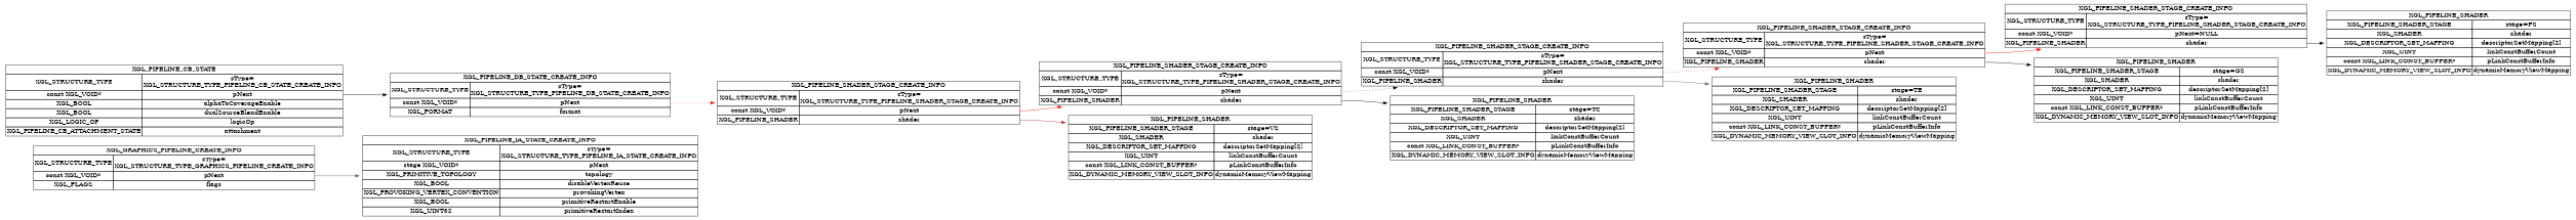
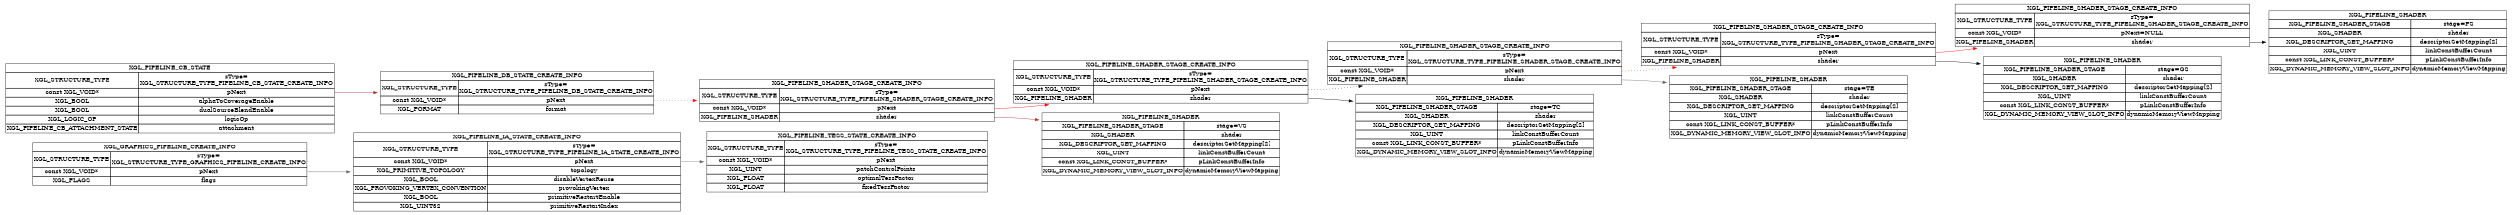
  digraph {
    rankdir=LR
    node [fontsize=16 shape=plaintext]
    edge [color=red style=solid tailport=f2]
    n1 [label=<<TABLE BORDER="0" CELLBORDER="1" CELLSPACING="0"> <TR><TD COLSPAN="2" PORT="f0">XGL_GRAPHICS_PIPELINE_CREATE_INFO</TD></TR><TR><TD>XGL_STRUCTURE_TYPE</TD><TD>sType=<BR/>XGL_STRUCTURE_TYPE_GRAPHICS_PIPELINE_CREATE_INFO</TD></TR><TR><TD>const XGL_VOID*</TD><TD PORT="f2">pNext</TD></TR><TR><TD>XGL_FLAGS</TD><TD>flags</TD></TR></TABLE>>]
-   n2 [label=<<TABLE BORDER="0" CELLBORDER="1" CELLSPACING="0"> <TR><TD COLSPAN="2" PORT="f0">XGL_PIPELINE_IA_STATE_CREATE_INFO</TD></TR><TR><TD>XGL_STRUCTURE_TYPE</TD><TD>sType=<BR/>XGL_STRUCTURE_TYPE_PIPELINE_IA_STATE_CREATE_INFO</TD></TR><TR><TD>stage XGL_VOID*</TD><TD PORT="f2">pNext</TD></TR><TR><TD>XGL_PRIMITIVE_TOPOLOGY</TD><TD>topology</TD></TR><TR><TD>XGL_BOOL</TD><TD>disableVertexReuse</TD></TR><TR><TD>XGL_PROVOKING_VERTEX_CONVENTION</TD><TD>provokingVertex</TD></TR><TR><TD>XGL_BOOL</TD><TD>primitiveRestartEnable</TD></TR><TR><TD>XGL_UINT32</TD><TD>primitiveRestartIndex</TD></TR></TABLE>>]
+   n2 [label=<<TABLE BORDER="0" CELLBORDER="1" CELLSPACING="0"> <TR><TD COLSPAN="2" PORT="f0">XGL_PIPELINE_IA_STATE_CREATE_INFO</TD></TR><TR><TD>XGL_STRUCTURE_TYPE</TD><TD>sType=<BR/>XGL_STRUCTURE_TYPE_PIPELINE_IA_STATE_CREATE_INFO</TD></TR><TR><TD>const XGL_VOID*</TD><TD PORT="f2">pNext</TD></TR><TR><TD>XGL_PRIMITIVE_TOPOLOGY</TD><TD>topology</TD></TR><TR><TD>XGL_BOOL</TD><TD>disableVertexReuse</TD></TR><TR><TD>XGL_PROVOKING_VERTEX_CONVENTION</TD><TD>provokingVertex</TD></TR><TR><TD>XGL_BOOL</TD><TD>primitiveRestartEnable</TD></TR><TR><TD>XGL_UINT32</TD><TD>primitiveRestartIndex</TD></TR></TABLE>>]
+   n3 [label=<<TABLE BORDER="0" CELLBORDER="1" CELLSPACING="0"> <TR><TD COLSPAN="2" PORT="f0">XGL_PIPELINE_TESS_STATE_CREATE_INFO</TD></TR><TR><TD>XGL_STRUCTURE_TYPE</TD><TD>sType=<BR/>XGL_STRUCTURE_TYPE_PIPELINE_TESS_STATE_CREATE_INFO</TD></TR><TR><TD>const XGL_VOID*</TD><TD PORT="f2">pNext</TD></TR><TR><TD>XGL_UINT</TD><TD>patchControlPoints</TD></TR> <TR><TD>XGL_FLOAT</TD><TD>optimalTessFactor</TD></TR><TR><TD>XGL_FLOAT</TD><TD>fixedTessFactor</TD></TR></TABLE>>]
    n4 [label=<<TABLE BORDER="0" CELLBORDER="1" CELLSPACING="0"> <TR><TD COLSPAN="2" PORT="f0">XGL_PIPELINE_CB_STATE</TD></TR><TR><TD>XGL_STRUCTURE_TYPE</TD><TD>sType=<BR/>XGL_STRUCTURE_TYPE_PIPELINE_CB_STATE_CREATE_INFO</TD></TR> <TR><TD>const XGL_VOID*</TD><TD PORT="f2">pNext</TD></TR> <TR><TD>XGL_BOOL</TD><TD>alphaToCoverageEnable</TD></TR> <TR><TD>XGL_BOOL</TD><TD>dualSourceBlendEnable</TD></TR> <TR><TD>XGL_LOGIC_OP</TD><TD>logicOp</TD></TR> <TR><TD>XGL_PIPELINE_CB_ATTACHMENT_STATE</TD><TD>attachment</TD></TR> </TABLE>>]
    n5 [label=<<TABLE BORDER="0" CELLBORDER="1" CELLSPACING="0"> <TR><TD COLSPAN="2" PORT="f0">XGL_PIPELINE_DB_STATE_CREATE_INFO</TD></TR><TR><TD>XGL_STRUCTURE_TYPE</TD><TD>sType=<BR/>XGL_STRUCTURE_TYPE_PIPELINE_DB_STATE_CREATE_INFO</TD></TR> <TR><TD>const XGL_VOID*</TD><TD PORT="f2">pNext</TD></TR> <TR><TD>XGL_FORMAT</TD><TD>format</TD></TR> </TABLE>>]
    n6 [label=<<TABLE BORDER="0" CELLBORDER="1" CELLSPACING="0"> <TR><TD COLSPAN="2" PORT="f0">XGL_PIPELINE_SHADER_STAGE_CREATE_INFO</TD></TR><TR><TD>XGL_STRUCTURE_TYPE</TD><TD>sType=<BR/>XGL_STRUCTURE_TYPE_PIPELINE_SHADER_STAGE_CREATE_INFO</TD></TR> <TR><TD>const XGL_VOID*</TD><TD PORT="f2">pNext</TD></TR> <TR><TD>XGL_PIPELINE_SHADER</TD><TD PORT="f4">shader</TD></TR> </TABLE>>]
    n7 [label=<<TABLE BORDER="0" CELLBORDER="1" CELLSPACING="0"> <TR><TD COLSPAN="2" PORT="f0">XGL_PIPELINE_SHADER_STAGE_CREATE_INFO</TD></TR><TR><TD>XGL_STRUCTURE_TYPE</TD><TD>sType=<BR/>XGL_STRUCTURE_TYPE_PIPELINE_SHADER_STAGE_CREATE_INFO</TD></TR> <TR><TD>const XGL_VOID*</TD><TD PORT="f2">pNext</TD></TR> <TR><TD>XGL_PIPELINE_SHADER</TD><TD PORT="f4">shader</TD></TR> </TABLE>>]
    n8 [label=<<TABLE BORDER="0" CELLBORDER="1" CELLSPACING="0"> <TR><TD COLSPAN="2" PORT="f0">XGL_PIPELINE_SHADER</TD></TR><TR><TD PORT="f1">XGL_PIPELINE_SHADER_STAGE</TD><TD PORT="f2">stage=VS</TD></TR><TR><TD PORT="f3">XGL_SHADER</TD><TD PORT="f4">shader</TD></TR><TR><TD PORT="f5">XGL_DESCRIPTOR_SET_MAPPING</TD><TD PORT="f6">descriptorSetMapping[2]</TD></TR><TR><TD PORT="f7">XGL_UINT</TD><TD PORT="f8">linkConstBufferCount</TD></TR><TR><TD PORT="f9">const XGL_LINK_CONST_BUFFER*</TD><TD PORT="f10">pLinkConstBufferInfo</TD></TR><TR><TD PORT="f11">XGL_DYNAMIC_MEMORY_VIEW_SLOT_INFO</TD><TD PORT="f12">dynamicMemoryViewMapping</TD></TR></TABLE>>]
    n9 [label=<<TABLE BORDER="0" CELLBORDER="1" CELLSPACING="0"> <TR><TD COLSPAN="2" PORT="f0">XGL_PIPELINE_SHADER_STAGE_CREATE_INFO</TD></TR><TR><TD>XGL_STRUCTURE_TYPE</TD><TD>sType=<BR/>XGL_STRUCTURE_TYPE_PIPELINE_SHADER_STAGE_CREATE_INFO</TD></TR> <TR><TD>const XGL_VOID*</TD><TD PORT="f2">pNext</TD></TR> <TR><TD>XGL_PIPELINE_SHADER</TD><TD PORT="f4">shader</TD></TR> </TABLE>>]
    n10 [label=<<TABLE BORDER="0" CELLBORDER="1" CELLSPACING="0"> <TR><TD COLSPAN="2" PORT="f0">XGL_PIPELINE_SHADER</TD></TR><TR><TD PORT="f1">XGL_PIPELINE_SHADER_STAGE</TD><TD PORT="f2">stage=TC</TD></TR><TR><TD PORT="f3">XGL_SHADER</TD><TD PORT="f4">shader</TD></TR><TR><TD PORT="f5">XGL_DESCRIPTOR_SET_MAPPING</TD><TD PORT="f6">descriptorSetMapping[2]</TD></TR><TR><TD PORT="f7">XGL_UINT</TD><TD PORT="f8">linkConstBufferCount</TD></TR><TR><TD PORT="f9">const XGL_LINK_CONST_BUFFER*</TD><TD PORT="f10">pLinkConstBufferInfo</TD></TR><TR><TD PORT="f11">XGL_DYNAMIC_MEMORY_VIEW_SLOT_INFO</TD><TD PORT="f12">dynamicMemoryViewMapping</TD></TR></TABLE>>]
    n11 [label=<<TABLE BORDER="0" CELLBORDER="1" CELLSPACING="0"> <TR><TD COLSPAN="2" PORT="f0">XGL_PIPELINE_SHADER_STAGE_CREATE_INFO</TD></TR><TR><TD>XGL_STRUCTURE_TYPE</TD><TD>sType=<BR/>XGL_STRUCTURE_TYPE_PIPELINE_SHADER_STAGE_CREATE_INFO</TD></TR> <TR><TD>const XGL_VOID*</TD><TD PORT="f2">pNext</TD></TR> <TR><TD>XGL_PIPELINE_SHADER</TD><TD PORT="f4">shader</TD></TR> </TABLE>>]
    n12 [label=<<TABLE BORDER="0" CELLBORDER="1" CELLSPACING="0"> <TR><TD COLSPAN="2" PORT="f0">XGL_PIPELINE_SHADER</TD></TR><TR><TD PORT="f1">XGL_PIPELINE_SHADER_STAGE</TD><TD PORT="f2">stage=TE</TD></TR><TR><TD PORT="f3">XGL_SHADER</TD><TD PORT="f4">shader</TD></TR><TR><TD PORT="f5">XGL_DESCRIPTOR_SET_MAPPING</TD><TD PORT="f6">descriptorSetMapping[2]</TD></TR><TR><TD PORT="f7">XGL_UINT</TD><TD PORT="f8">linkConstBufferCount</TD></TR><TR><TD PORT="f9">const XGL_LINK_CONST_BUFFER*</TD><TD PORT="f10">pLinkConstBufferInfo</TD></TR><TR><TD PORT="f11">XGL_DYNAMIC_MEMORY_VIEW_SLOT_INFO</TD><TD PORT="f12">dynamicMemoryViewMapping</TD></TR></TABLE>>]
    n13 [label=<<TABLE BORDER="0" CELLBORDER="1" CELLSPACING="0"> <TR><TD COLSPAN="2" PORT="f0">XGL_PIPELINE_SHADER_STAGE_CREATE_INFO</TD></TR><TR><TD>XGL_STRUCTURE_TYPE</TD><TD>sType=<BR/>XGL_STRUCTURE_TYPE_PIPELINE_SHADER_STAGE_CREATE_INFO</TD></TR> <TR><TD>const XGL_VOID*</TD><TD PORT="f2">pNext=NULL</TD></TR> <TR><TD>XGL_PIPELINE_SHADER</TD><TD PORT="f4">shader</TD></TR> </TABLE>>]
    n14 [label=<<TABLE BORDER="0" CELLBORDER="1" CELLSPACING="0"> <TR><TD COLSPAN="2" PORT="f0">XGL_PIPELINE_SHADER</TD></TR><TR><TD PORT="f1">XGL_PIPELINE_SHADER_STAGE</TD><TD PORT="f2">stage=GS</TD></TR><TR><TD PORT="f3">XGL_SHADER</TD><TD PORT="f4">shader</TD></TR><TR><TD PORT="f5">XGL_DESCRIPTOR_SET_MAPPING</TD><TD PORT="f6">descriptorSetMapping[2]</TD></TR><TR><TD PORT="f7">XGL_UINT</TD><TD PORT="f8">linkConstBufferCount</TD></TR><TR><TD PORT="f9">const XGL_LINK_CONST_BUFFER*</TD><TD PORT="f10">pLinkConstBufferInfo</TD></TR><TR><TD PORT="f11">XGL_DYNAMIC_MEMORY_VIEW_SLOT_INFO</TD><TD PORT="f12">dynamicMemoryViewMapping</TD></TR></TABLE>>]
    n15 [label=<<TABLE BORDER="0" CELLBORDER="1" CELLSPACING="0"> <TR><TD COLSPAN="2" PORT="f0">XGL_PIPELINE_SHADER</TD></TR><TR><TD PORT="f1">XGL_PIPELINE_SHADER_STAGE</TD><TD PORT="f2">stage=FS</TD></TR><TR><TD PORT="f3">XGL_SHADER</TD><TD PORT="f4">shader</TD></TR><TR><TD PORT="f5">XGL_DESCRIPTOR_SET_MAPPING</TD><TD PORT="f6">descriptorSetMapping[2]</TD></TR><TR><TD PORT="f7">XGL_UINT</TD><TD PORT="f8">linkConstBufferCount</TD></TR><TR><TD PORT="f9">const XGL_LINK_CONST_BUFFER*</TD><TD PORT="f10">pLinkConstBufferInfo</TD></TR><TR><TD PORT="f11">XGL_DYNAMIC_MEMORY_VIEW_SLOT_INFO</TD><TD PORT="f12">dynamicMemoryViewMapping</TD></TR></TABLE>>]
    n1 -> n2 [color=gray40]
-   n4 -> n5 [color=black]
+   n2 -> n3 [color=gray40]
+   n4 -> n5 [color=brown]
    n5 -> n6 [style=dotted]
    n6 -> n7
    n6 -> n8 [color=brown tailport=f4]
    n7 -> n9 [color=black style=dotted]
    n7 -> n10 [color=black tailport=f4]
    n9 -> n11 [style=dotted]
    n9 -> n12 [color=gray40 tailport=f4]
    n11 -> n13
    n11 -> n14 [color=black tailport=f4]
    n13 -> n15 [color=black tailport=f4]
  }
